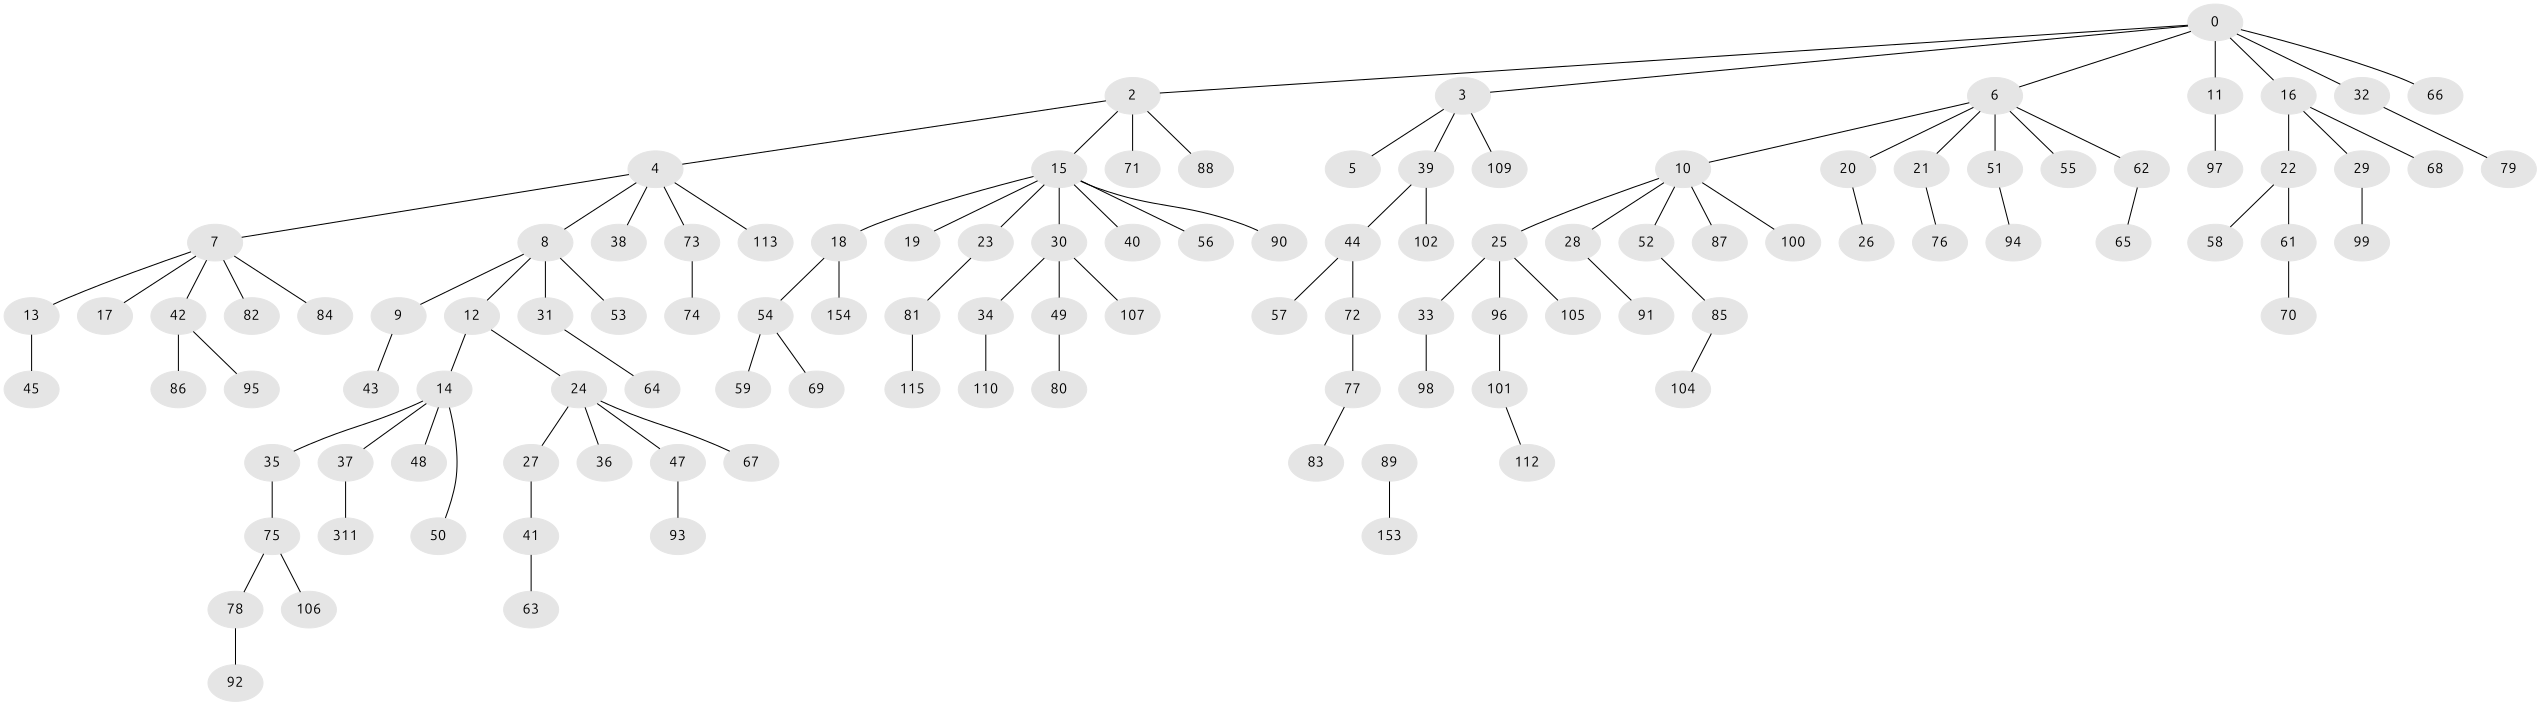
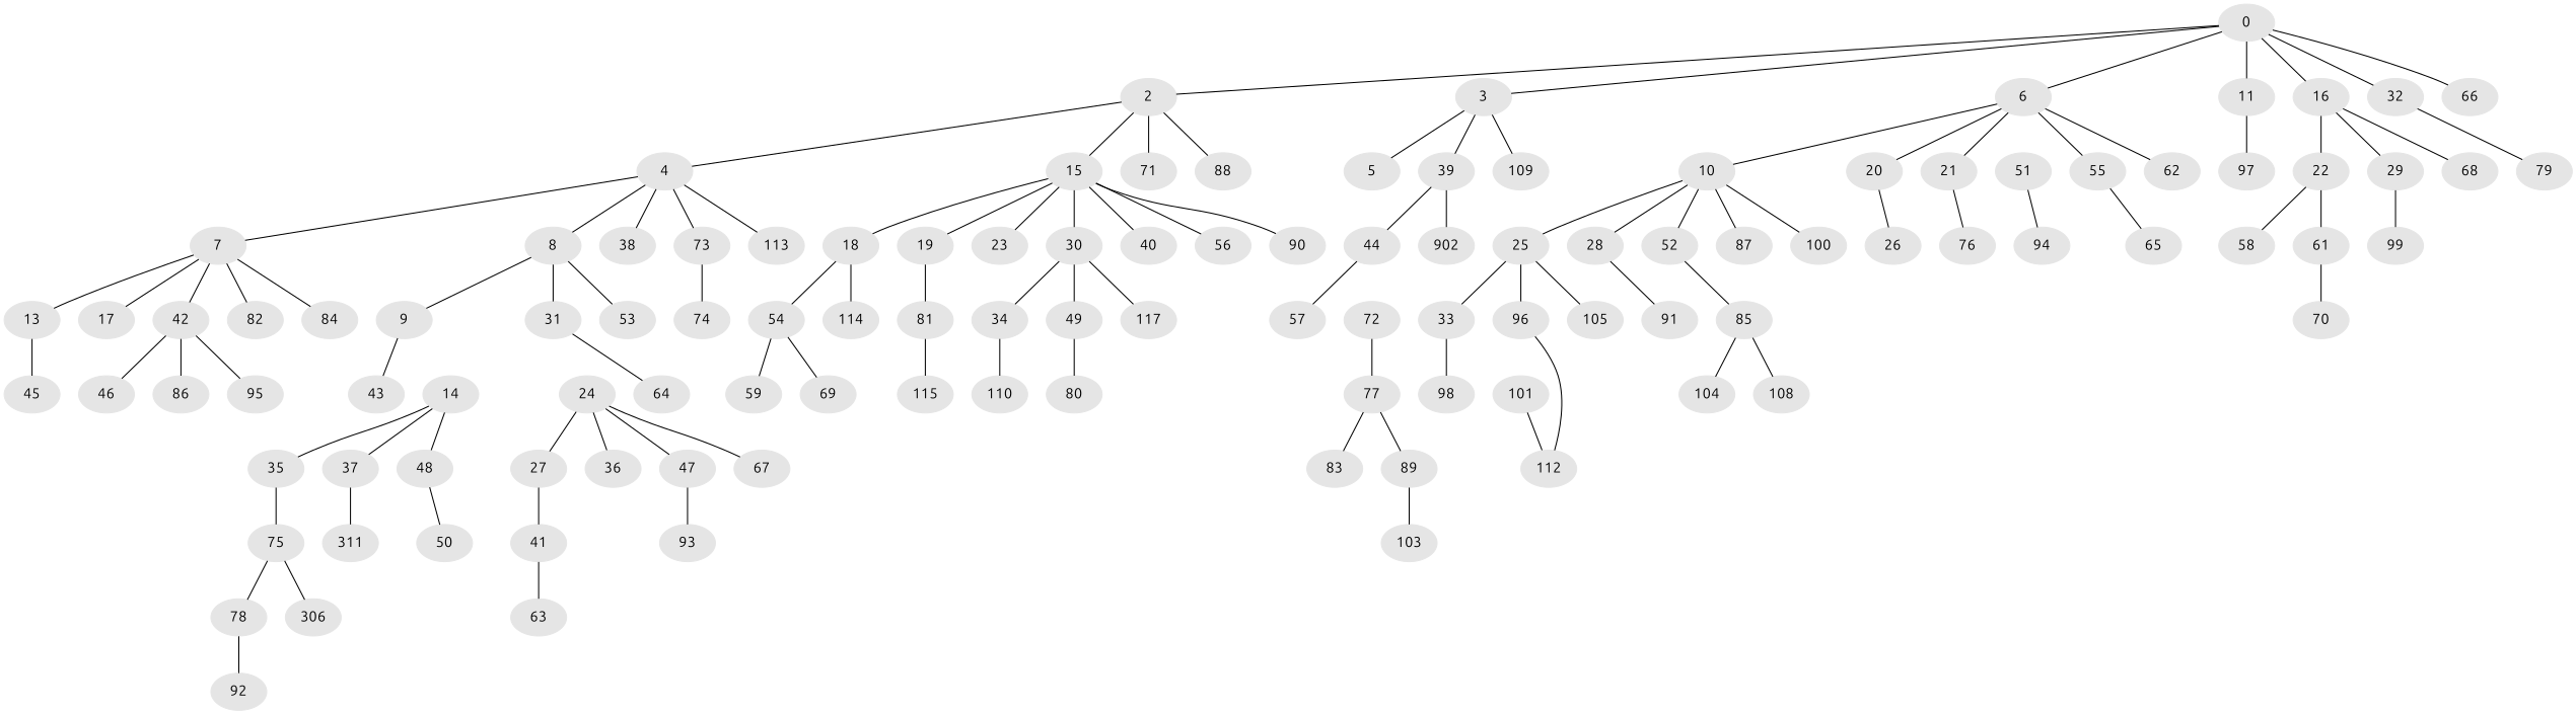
  graph {
    fontname=Ubuntu
    node [color=gray90 fontname=Ubuntu style=filled]
    edge [fontname=Ubuntu]
    n1 [label=0]
    2
    3
    6
    11
    16
    32
    66
    4
    15
    71
    88
    5
    39
    109
    10
    20
    21
    51
    55
    62
    97
    22
    29
    68
    79
    7
    8
    38
    73
    113
    18
    19
    23
    30
    40
    56
    90
    44
-   102
+   102 [label=902]
    13
    17
    42
    82
    84
    9
-   12
    31
    53
    74
    25
    28
    52
    87
    100
    26
    76
    94
    65
    45
+   46
    86
    95
    43
    14
    24
    64
    33
    96
    105
    91
    85
    35
    37
    48
    27
    36
    47
    67
    75
    n81 [label=311]
    50
    54
-   114 [label=154]
+   114
    81
    34
    49
-   107
+   107 [label=117]
    58
    61
    99
    59
    69
    70
    115
    41
    93
    98
    101
    63
    110
    80
    78
-   106
+   106 [label=306]
    57
    72
    77
    104
+   108
    83
    89
    92
-   103 [label=153]
+   103
    112
    n1 -- 2
    n1 -- 3
    n1 -- 6
    n1 -- 11
    n1 -- 16
    n1 -- 32
    n1 -- 66
    2 -- 4
    2 -- 15
    2 -- 71
    2 -- 88
    3 -- 5
    3 -- 39
    3 -- 109
    6 -- 10
    6 -- 20
    6 -- 21
-   6 -- 51
    6 -- 55
    6 -- 62
    11 -- 97
    16 -- 22
    16 -- 29
    16 -- 68
    32 -- 79
    4 -- 7
    4 -- 8
    4 -- 38
    4 -- 73
    4 -- 113
    15 -- 18
    15 -- 19
    15 -- 23
    15 -- 30
    15 -- 40
    15 -- 56
    15 -- 90
    39 -- 44
    39 -- 102
    10 -- 25
    10 -- 28
    10 -- 52
    10 -- 87
    10 -- 100
    20 -- 26
    21 -- 76
    51 -- 94
-   62 -- 65
+   55 -- 65
    22 -- 58
    22 -- 61
    29 -- 99
    7 -- 13
    7 -- 17
    7 -- 42
    7 -- 82
    7 -- 84
    8 -- 9
-   8 -- 12
    8 -- 31
    8 -- 53
    73 -- 74
    18 -- 54
    18 -- 114
-   23 -- 81
+   19 -- 81
    30 -- 34
    30 -- 49
    30 -- 107
    44 -- 57
-   44 -- 72
    13 -- 45
+   42 -- 46
    42 -- 86
    42 -- 95
    9 -- 43
-   12 -- 14
-   12 -- 24
    31 -- 64
    25 -- 33
    25 -- 96
    25 -- 105
    28 -- 91
    52 -- 85
    14 -- 35
    14 -- 37
    14 -- 48
    24 -- 27
    24 -- 36
    24 -- 47
    24 -- 67
    33 -- 98
-   96 -- 101
+   96 -- 112
    85 -- 104
+   85 -- 108
    35 -- 75
    37 -- n81
-   14 -- 50
+   48 -- 50
    27 -- 41
    47 -- 93
    75 -- 78
    75 -- 106
    54 -- 59
    54 -- 69
    81 -- 115
    34 -- 110
    49 -- 80
    61 -- 70
    41 -- 63
    101 -- 112
    78 -- 92
    72 -- 77
    77 -- 83
+   77 -- 89
    89 -- 103
  }
